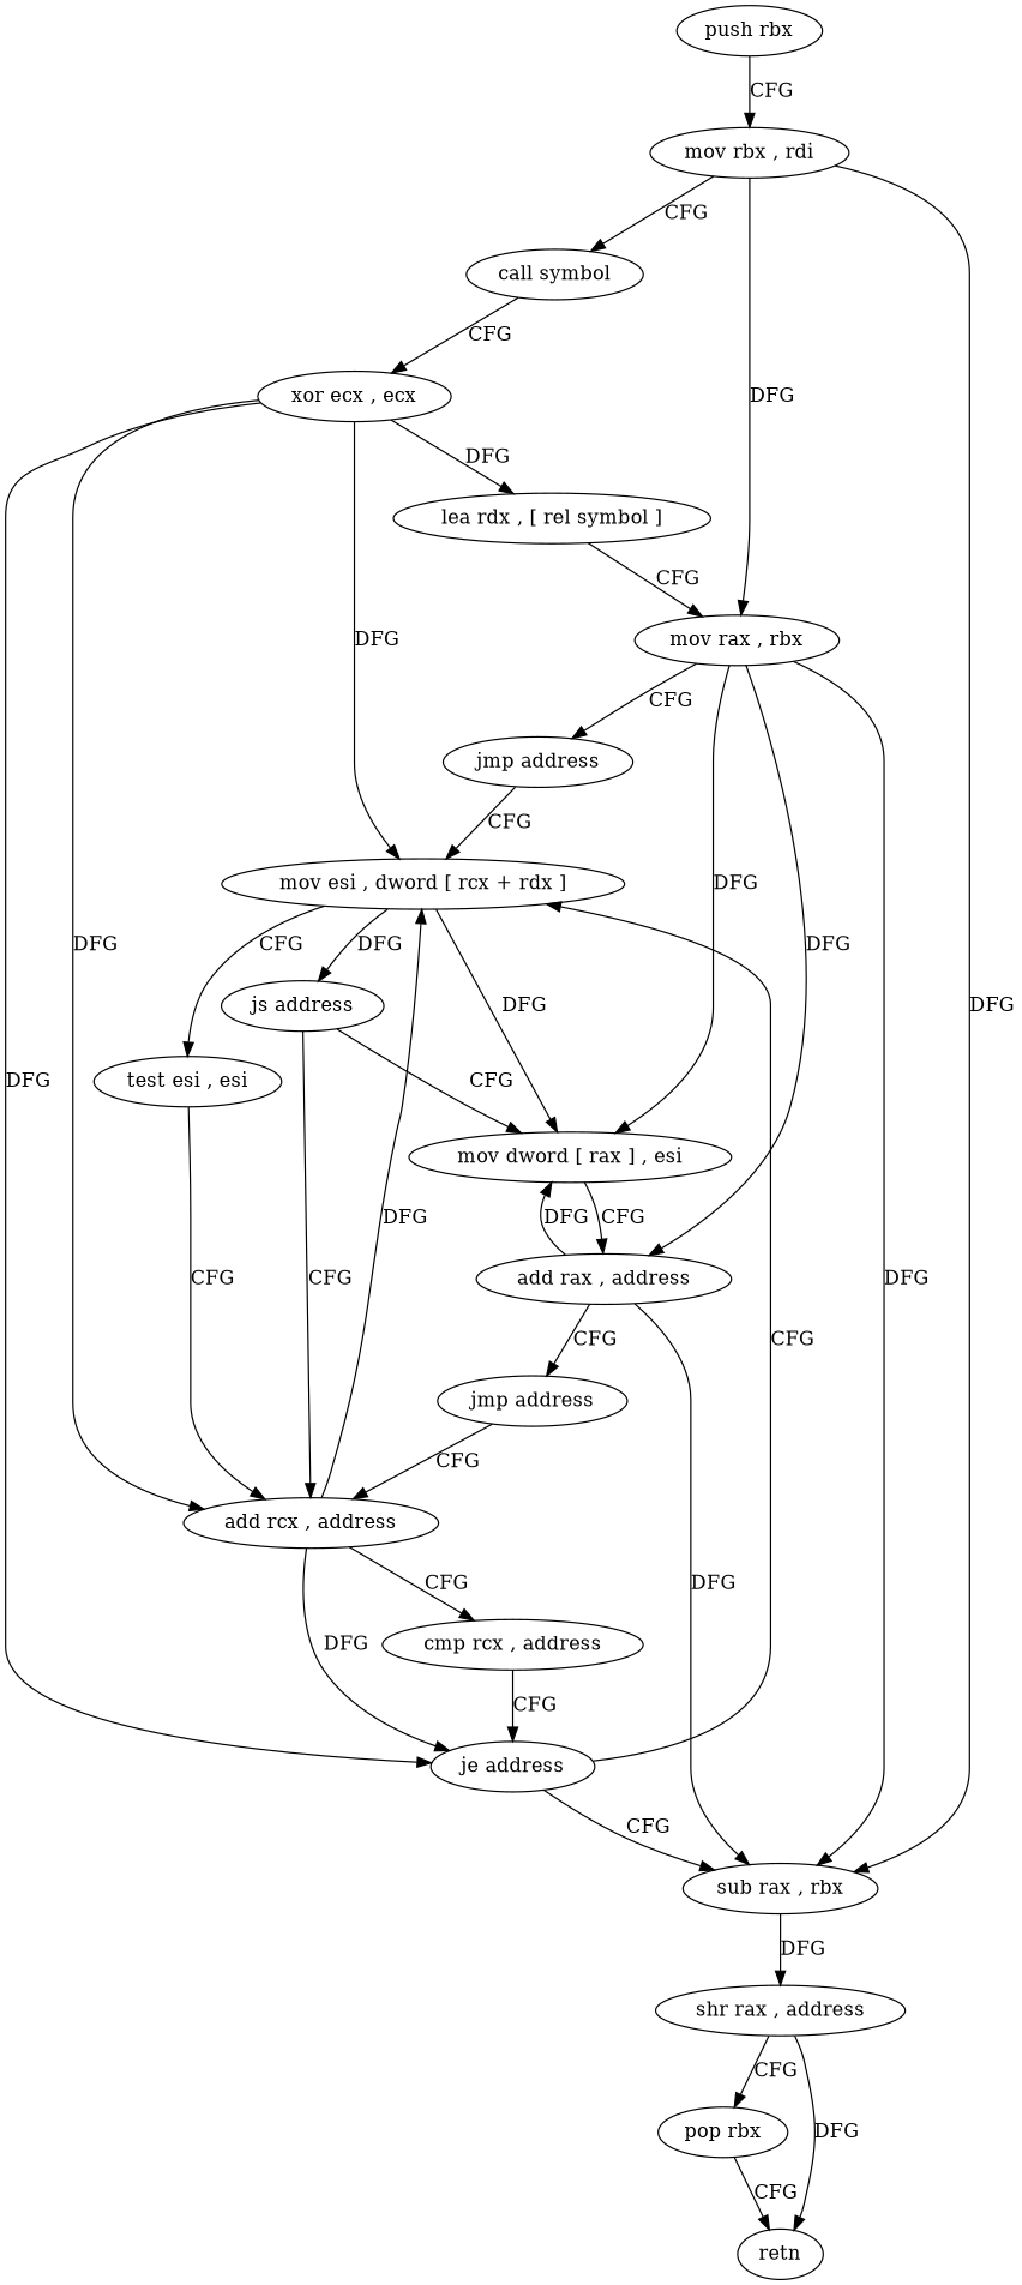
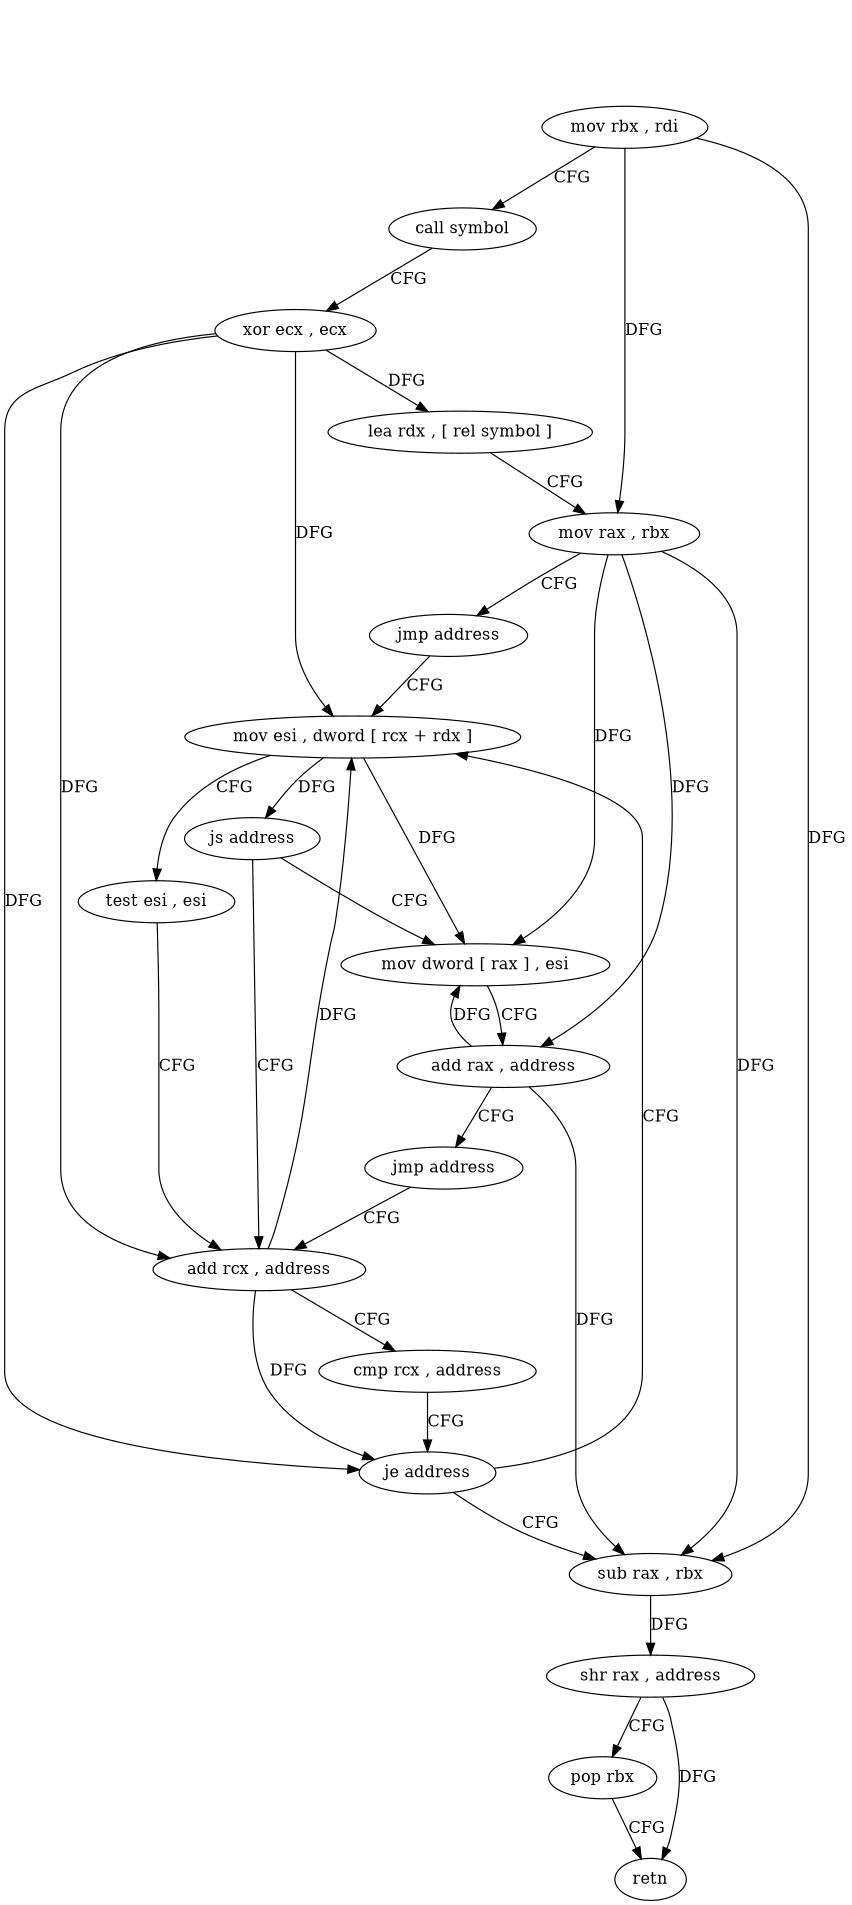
  digraph {
-   n1 [label="push rbx"]
    n2 [label="mov rbx , rdi"]
    n3 [label="call symbol"]
    n4 [label="mov rax , rbx"]
    n5 [label="sub rax , rbx"]
    n6 [label="xor ecx , ecx"]
    n7 [label="jmp address"]
    n8 [label="mov dword [ rax ] , esi"]
    n9 [label="add rax , address"]
    n10 [label="shr rax , address"]
    n11 [label="lea rdx , [ rel symbol ]"]
    n12 [label="mov esi , dword [ rcx + rdx ]"]
    n13 [label="add rcx , address"]
    n14 [label="je address"]
    n15 [label="test esi , esi"]
    n16 [label="js address"]
    n17 [label="cmp rcx , address"]
    n18 [label="jmp address"]
    n19 [label="pop rbx"]
    n20 [label=retn]
-   n1 -> n2 [label=CFG]
    n2 -> n3 [label=CFG]
    n2 -> n4 [label=DFG]
    n2 -> n5 [label=DFG]
    n3 -> n6 [label=CFG]
    n4 -> n5 [label=DFG]
    n4 -> n7 [label=CFG]
    n4 -> n8 [label=DFG]
    n4 -> n9 [label=DFG]
    n5 -> n10 [label=DFG]
    n6 -> n11 [label=DFG]
    n6 -> n12 [label=DFG]
    n6 -> n13 [label=DFG]
    n6 -> n14 [label=DFG]
    n7 -> n12 [label=CFG]
    n8 -> n9 [label=CFG]
    n9 -> n5 [label=DFG]
    n9 -> n8 [label=DFG]
    n9 -> n18 [label=CFG]
    n10 -> n19 [label=CFG]
    n10 -> n20 [label=DFG]
    n11 -> n4 [label=CFG]
    n12 -> n8 [label=DFG]
    n12 -> n15 [label=CFG]
    n12 -> n16 [label=DFG]
    n13 -> n12 [label=DFG]
    n13 -> n14 [label=DFG]
    n13 -> n17 [label=CFG]
    n14 -> n5 [label=CFG]
    n14 -> n12 [label=CFG]
    n15 -> n13 [label=CFG]
    n16 -> n8 [label=CFG]
    n16 -> n13 [label=CFG]
    n17 -> n14 [label=CFG]
    n18 -> n13 [label=CFG]
    n19 -> n20 [label=CFG]
  }
